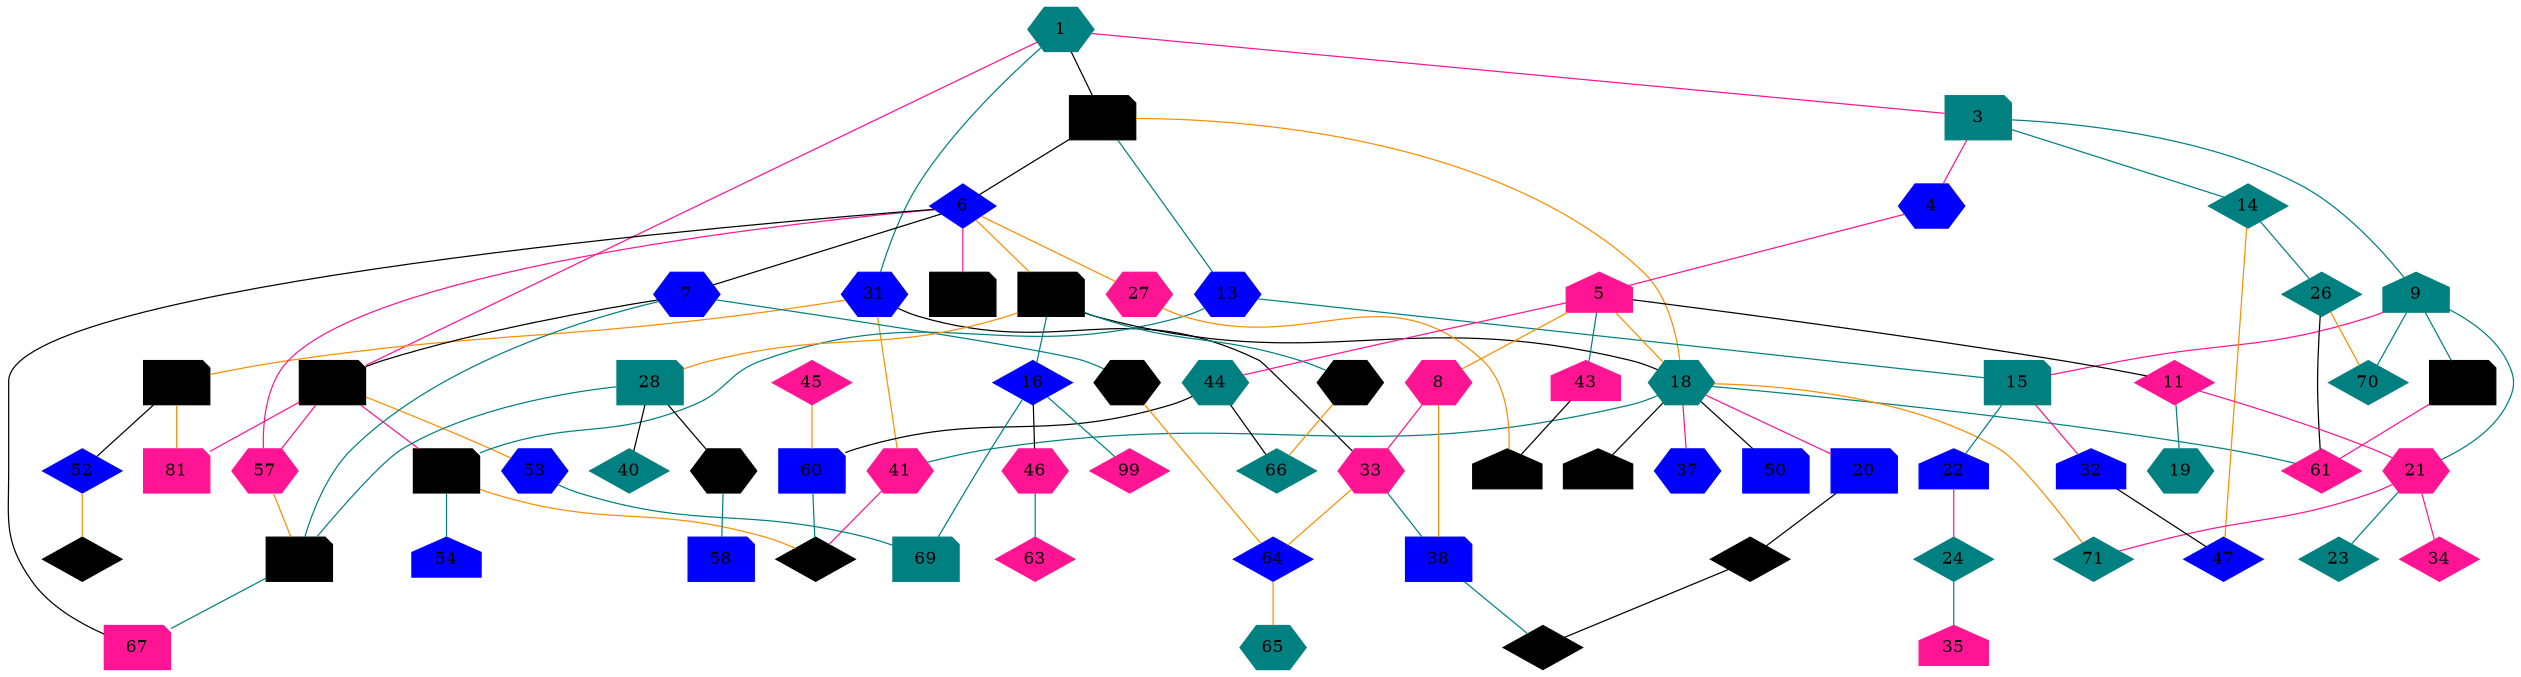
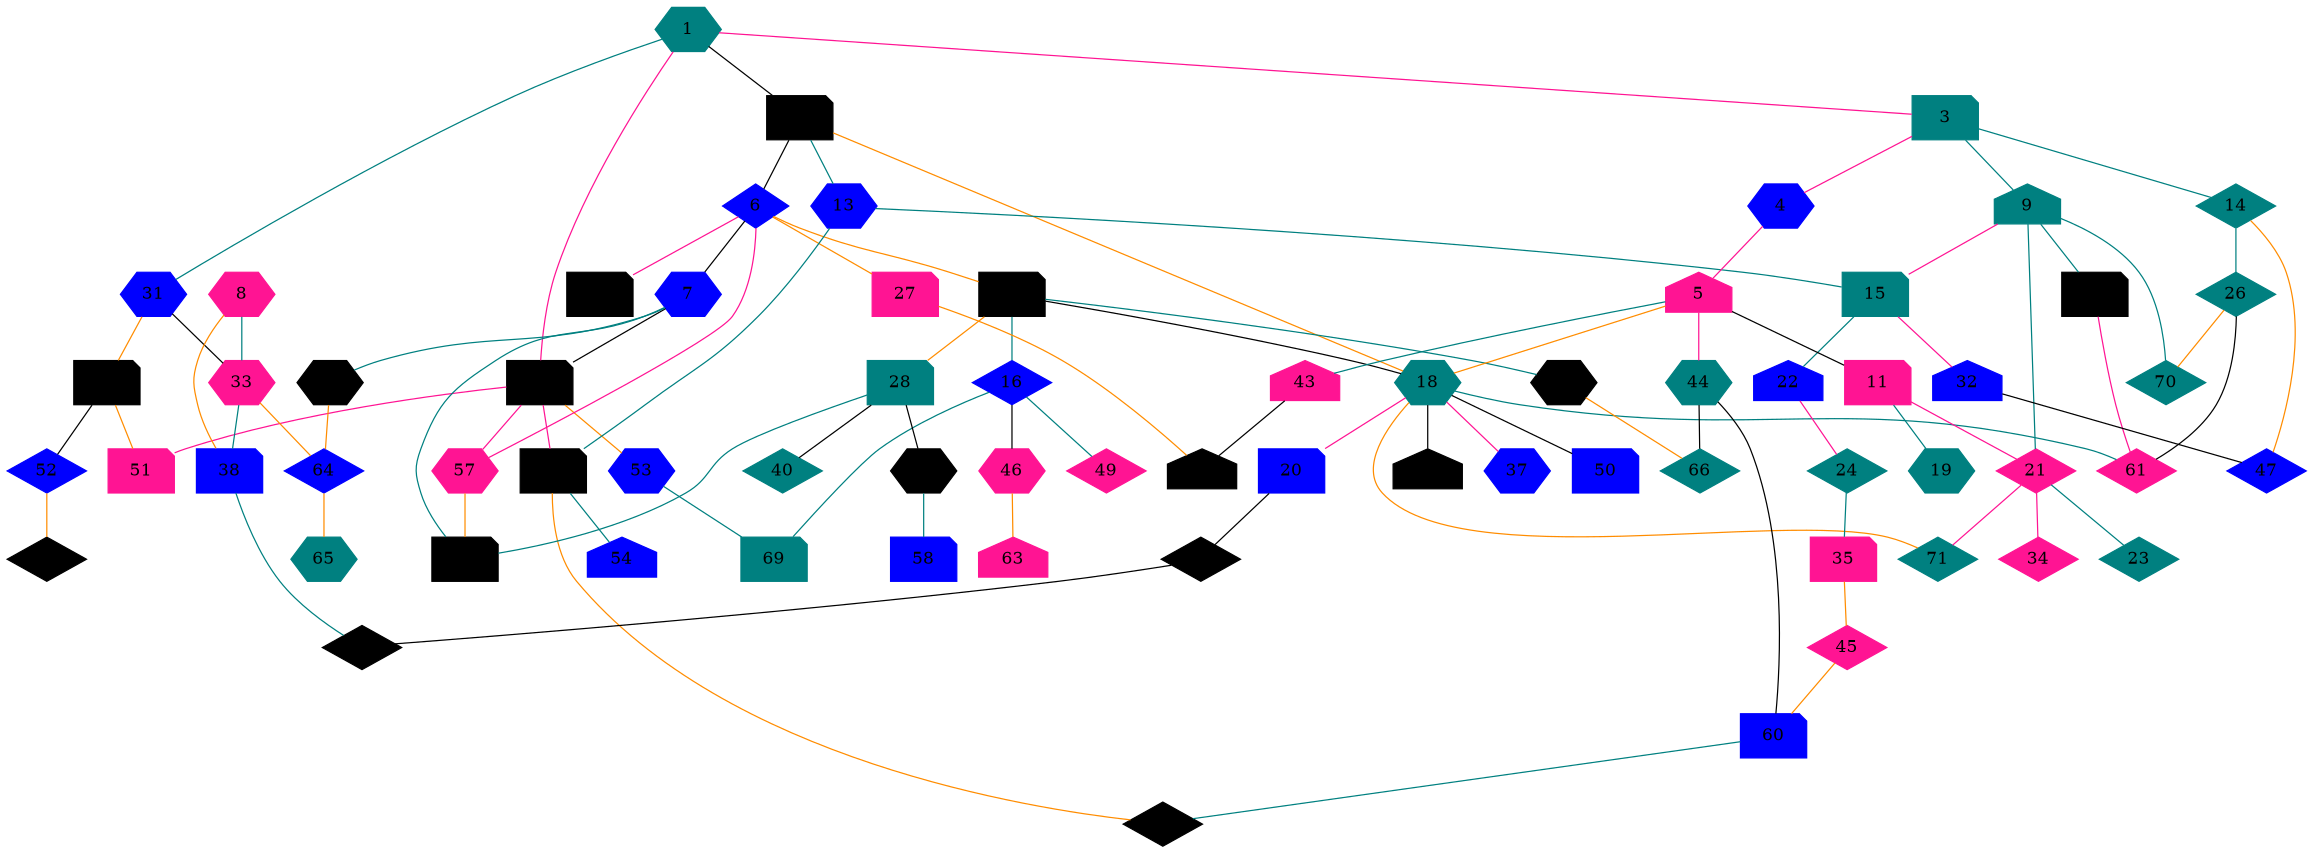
  graph {
    node [color=blue shape=diamond style=filled]
    edge [color=teal]
    1 [color=teal shape=hexagon]
    2 [color=black shape=note]
    3 [color=teal shape=note]
    31 [shape=hexagon]
    36 [color=black shape=note]
    6
    13 [shape=hexagon]
    18 [color=teal shape=hexagon]
    4 [shape=hexagon]
    9 [color=teal shape=house]
    14 [color=teal]
    33 [color=deeppink shape=hexagon]
-   41 [color=deeppink shape=hexagon]
    39 [color=black shape=note]
    57 [color=deeppink shape=hexagon]
    42 [color=black shape=note]
-   51 [color=deeppink shape=note label=81]
+   51 [color=deeppink shape=note]
    53 [shape=hexagon]
    7 [shape=hexagon]
    12 [color=black shape=note]
    17 [color=black shape=note]
-   27 [color=deeppink shape=hexagon]
-   67 [color=deeppink shape=note]
+   27 [color=deeppink shape=note]
    15 [color=teal shape=note]
    20 [shape=note]
    25 [color=black shape=house]
    37 [shape=hexagon]
    50 [shape=note]
    61 [color=deeppink]
    71 [color=teal]
    5 [color=deeppink shape=house]
-   21 [color=deeppink shape=hexagon]
+   21 [color=deeppink]
    30 [color=black shape=note]
    70 [color=teal]
    26 [color=teal]
    47
    8 [color=deeppink shape=hexagon]
-   11 [color=deeppink]
+   11 [color=deeppink shape=note]
    43 [color=deeppink shape=house]
    44 [color=teal shape=hexagon]
    38 [shape=note]
    19 [color=teal shape=hexagon]
    48 [color=black shape=house]
    60 [shape=note]
    66 [color=teal]
    10 [color=black shape=hexagon]
    59 [color=black shape=note]
    16
    28 [color=teal shape=note]
    56 [color=black shape=hexagon]
    64
    62 [color=black]
    22 [shape=house]
    32 [shape=house]
    23 [color=teal]
    34 [color=deeppink]
    65 [color=teal shape=hexagon]
    46 [color=deeppink shape=hexagon]
-   49 [color=deeppink label=99]
+   49 [color=deeppink]
    69 [color=teal shape=note]
    40 [color=teal]
    55 [color=black shape=hexagon]
    72 [color=black]
    54 [shape=house]
    24 [color=teal]
-   63 [color=deeppink]
+   63 [color=deeppink shape=house]
    29 [color=black]
-   35 [color=deeppink shape=house]
+   35 [color=deeppink shape=note]
    45 [color=deeppink]
    58 [shape=note]
    52
    68 [color=black]
    1 -- 2 [color=black]
    1 -- 3 [color=deeppink]
    1 -- 31
    1 -- 36 [color=deeppink]
    2 -- 6 [color=black]
    2 -- 13
    2 -- 18 [color=darkorange]
    3 -- 4 [color=deeppink]
    3 -- 9
    3 -- 14
    31 -- 33 [color=black]
-   31 -- 41 [color=darkorange]
    31 -- 39 [color=darkorange]
    36 -- 57 [color=deeppink]
    36 -- 42 [color=deeppink]
    36 -- 51 [color=deeppink]
    36 -- 53 [color=darkorange]
    6 -- 57 [color=deeppink]
    6 -- 7 [color=black]
    6 -- 12 [color=darkorange]
    6 -- 17 [color=deeppink]
    6 -- 27 [color=darkorange]
-   6 -- 67 [color=black]
    13 -- 42
    13 -- 15
-   18 -- 41
    18 -- 20 [color=deeppink]
    18 -- 25 [color=black]
    18 -- 37 [color=deeppink]
    18 -- 50 [color=black]
    18 -- 61
    18 -- 71 [color=darkorange]
    4 -- 5 [color=deeppink]
    9 -- 15 [color=deeppink]
    9 -- 21
    9 -- 30
    9 -- 70
    14 -- 26
    14 -- 47 [color=darkorange]
    33 -- 38
    33 -- 64 [color=darkorange]
-   41 -- 72 [color=deeppink]
    39 -- 51 [color=darkorange]
    39 -- 52 [color=black]
    57 -- 59 [color=darkorange]
    42 -- 72 [color=darkorange]
    42 -- 54
    53 -- 69
    7 -- 36 [color=black]
    7 -- 10
    7 -- 59
    12 -- 18 [color=black]
    12 -- 16
    12 -- 28 [color=darkorange]
    12 -- 56
    27 -- 48 [color=darkorange]
    15 -- 22
    15 -- 32 [color=deeppink]
    20 -- 29 [color=black]
    5 -- 18 [color=darkorange]
-   5 -- 8 [color=darkorange]
    5 -- 11 [color=black]
    5 -- 43
    5 -- 44 [color=deeppink]
    21 -- 71 [color=deeppink]
    21 -- 23
    21 -- 34 [color=deeppink]
    30 -- 61 [color=deeppink]
    26 -- 61 [color=black]
    26 -- 70 [color=darkorange]
-   8 -- 33 [color=deeppink]
+   8 -- 33
    8 -- 38 [color=darkorange]
    11 -- 21 [color=deeppink]
    11 -- 19
    43 -- 48 [color=black]
    44 -- 60 [color=black]
    44 -- 66 [color=black]
    38 -- 62
    60 -- 72
    10 -- 64 [color=darkorange]
-   59 -- 67
    16 -- 46 [color=black]
    16 -- 49
    16 -- 69
    28 -- 59
    28 -- 40 [color=black]
    28 -- 55 [color=black]
    56 -- 66 [color=darkorange]
    64 -- 65 [color=darkorange]
    22 -- 24 [color=deeppink]
    32 -- 47 [color=black]
-   46 -- 63
+   46 -- 63 [color=darkorange]
    55 -- 58
    24 -- 35
    29 -- 62 [color=black]
+   35 -- 45 [color=darkorange]
    45 -- 60 [color=darkorange]
    52 -- 68 [color=darkorange]
  }
